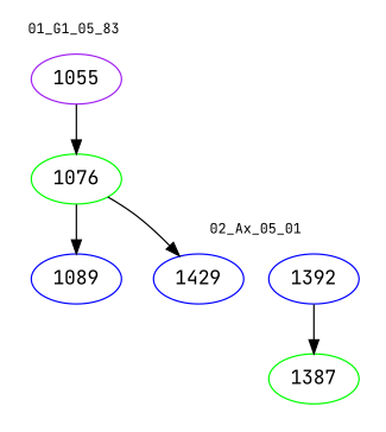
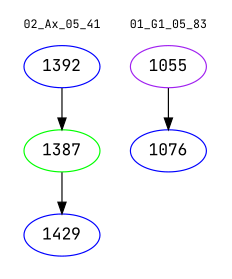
  digraph {
    fontname="JetBrains Mono"
    node [color=blue fontname="JetBrains Mono"]
    edge [color=black fontname="JetBrains Mono"]
    n1 [label=1392]
    n2 [color=green label=1387]
    n3 [label=1429]
    n4 [color=purple label=1055]
-   n5 [color=green label=1076]
-   n6 [label=1089]
+   n5 [label=1076]
    subgraph cluster_1 {
      color=white
      fontsize=10
-     label="02_Ax_05_01"
+     label="02_Ax_05_41"
      n1
      n2
      n3
    }
    subgraph cluster_2 {
      color=white
      fontsize=10
      label="01_G1_05_83"
      n4
      n5
-     n6
    }
    n1 -> n2
-   n5 -> n3
+   n2 -> n3
    n4 -> n5
-   n5 -> n6
  }
